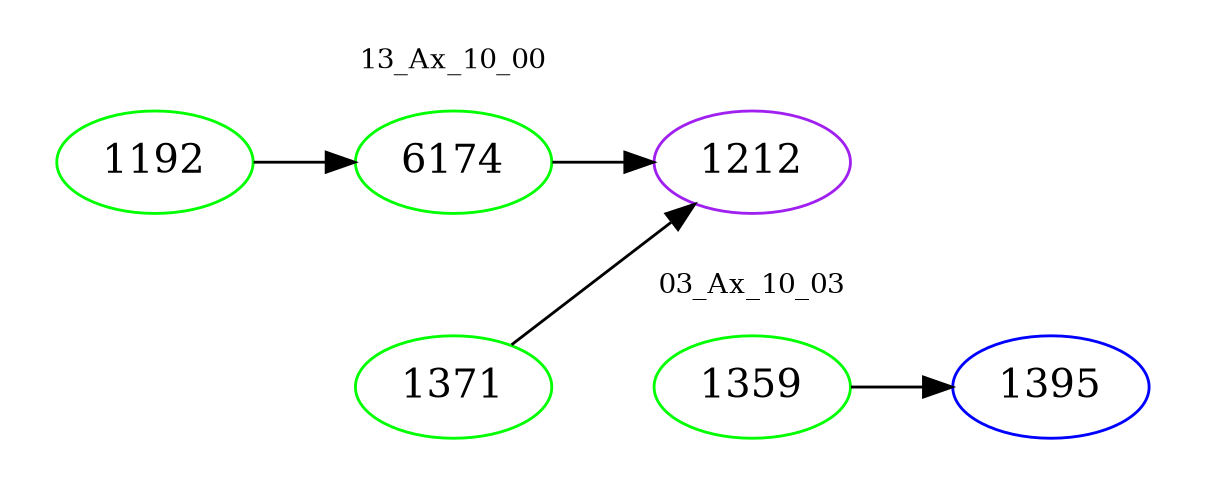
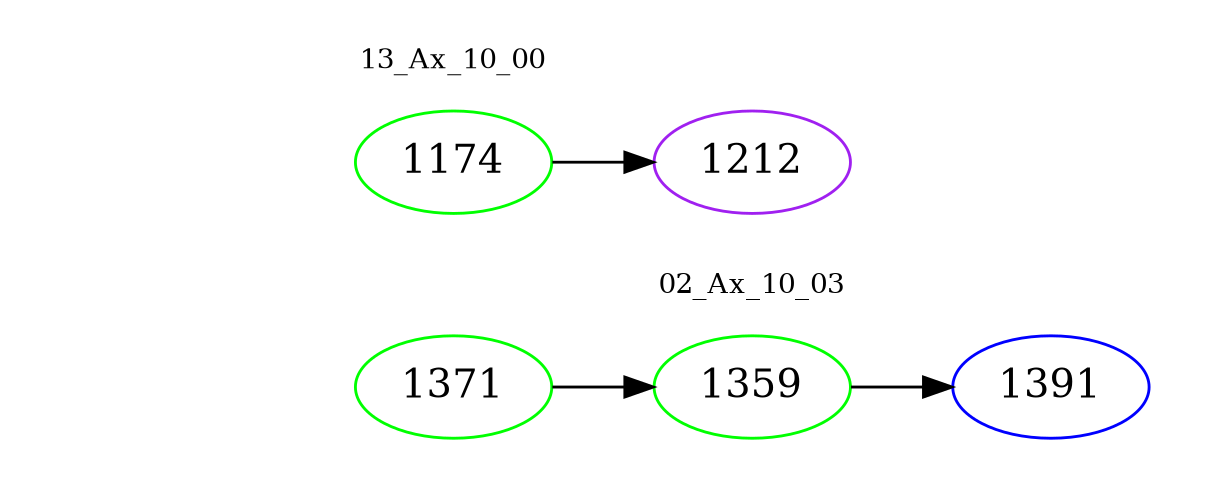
  digraph {
    rankdir=LR
    node [color=green]
    edge [color=black]
-   n1 [label=1192]
-   n2 [label=6174]
+   n2 [label=1174]
    n3 [color=purple label=1212]
    n4 [label=1371]
    n5 [label=1359]
-   n6 [color=blue label=1395]
+   n6 [color=blue label=1391]
    subgraph cluster_1 {
      color=white
      fontsize=10
      label="13_Ax_10_00"
-     n1
      n2
      n3
    }
    subgraph cluster_2 {
      color=white
      fontsize=10
-     label="03_Ax_10_03"
+     label="02_Ax_10_03"
      n4
      n5
      n6
    }
-   n1 -> n2
    n2 -> n3
-   n4 -> n3
+   n4 -> n5
    n5 -> n6
  }
